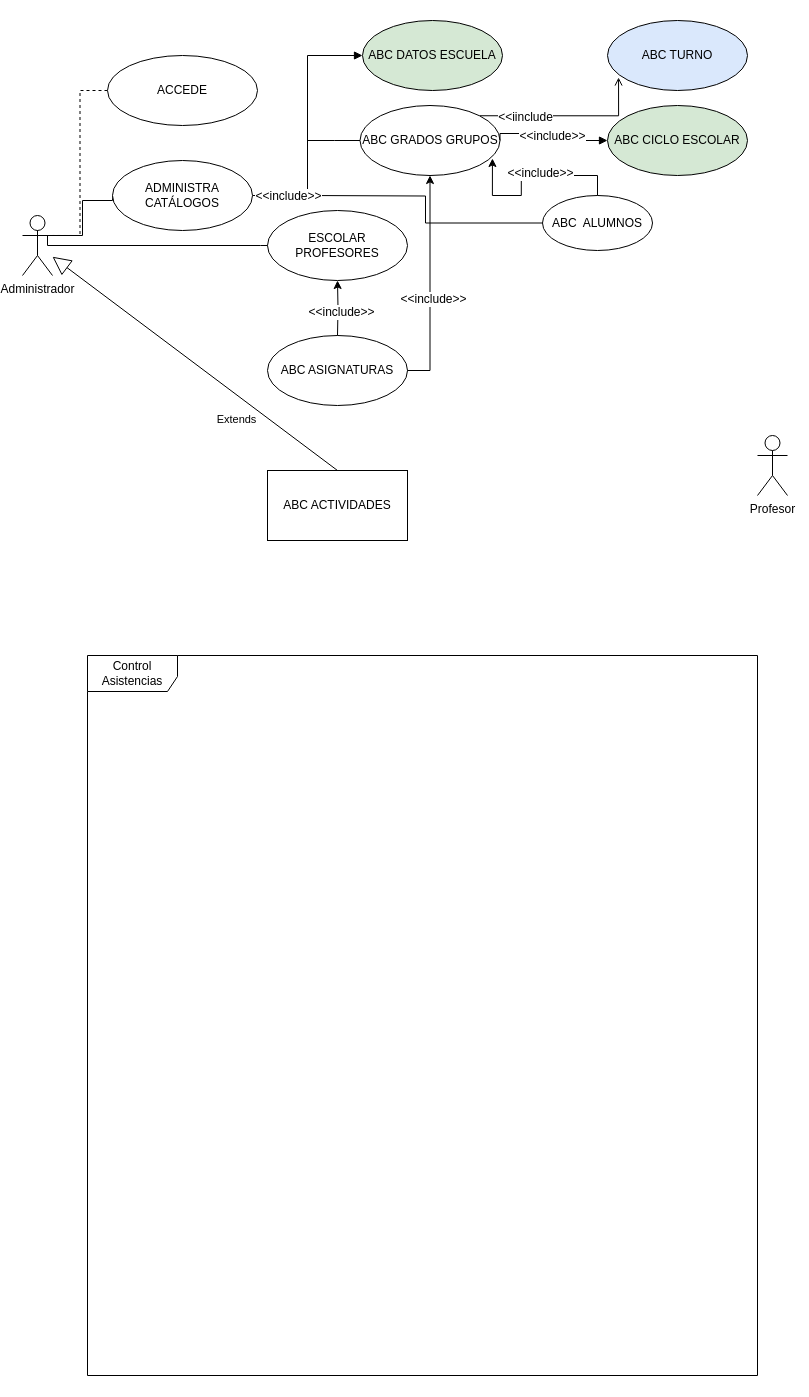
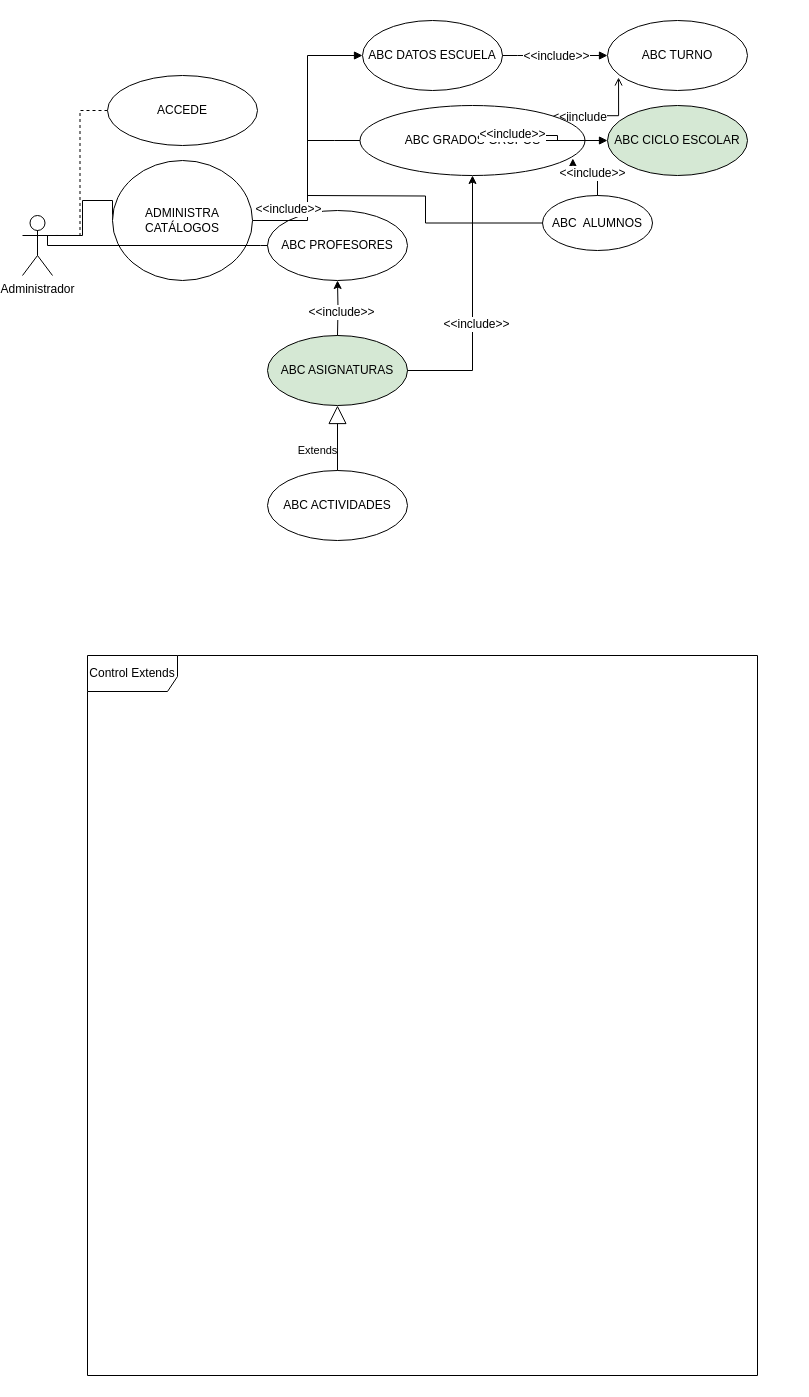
  <mxCell id="0" />
  <mxCell id="1" parent="0" />
- <mxCell id="2" value="Control Asistencias" style="shape=umlFrame;whiteSpace=wrap;html=1;width=90;height=36;" vertex="1" parent="1"><mxGeometry x="85" y="655" width="670" height="720" as="geometry" /></mxCell>
- <mxCell id="3" value="ABC DATOS ESCUELA" style="ellipse;whiteSpace=wrap;html=1;fillColor=#d5e8d4;" vertex="1" parent="1"><mxGeometry x="360" y="20" width="140" height="70" as="geometry" /></mxCell>
+ <mxCell id="2" value="Control Extends" style="shape=umlFrame;whiteSpace=wrap;html=1;width=90;height=36;" vertex="1" parent="1"><mxGeometry x="85" y="655" width="670" height="720" as="geometry" /></mxCell>
+ <mxCell id="3" value="ABC DATOS ESCUELA" style="ellipse;whiteSpace=wrap;html=1;" vertex="1" parent="1"><mxGeometry x="360" y="20" width="140" height="70" as="geometry" /></mxCell>
  <mxCell id="4" style="edgeStyle=orthogonalEdgeStyle;rounded=0;orthogonalLoop=1;jettySize=auto;html=1;entryX=0;entryY=0.5;entryDx=0;entryDy=0;endArrow=none;endFill=0;strokeColor=#000000;" edge="1" parent="1" target="24"><mxGeometry relative="1" as="geometry"><mxPoint x="35" y="225" as="sourcePoint" /><Array as="points"><mxPoint x="35" y="235" /><mxPoint x="80" y="235" /><mxPoint x="80" y="200" /></Array></mxGeometry></mxCell>
  <mxCell id="5" value="Administrador" style="shape=umlActor;verticalLabelPosition=bottom;labelBackgroundColor=#ffffff;verticalAlign=top;html=1;" vertex="1" parent="1"><mxGeometry x="20" y="215" width="30" height="60" as="geometry" /></mxCell>
- <mxCell id="6" value="Profesor" style="shape=umlActor;verticalLabelPosition=bottom;labelBackgroundColor=#ffffff;verticalAlign=top;html=1;" vertex="1" parent="1"><mxGeometry x="755" y="435" width="30" height="60" as="geometry" /></mxCell>
- <mxCell id="7" value="ABC TURNO" style="ellipse;whiteSpace=wrap;html=1;fillColor=#dae8fc;" vertex="1" parent="1"><mxGeometry x="605" y="20" width="140" height="70" as="geometry" /></mxCell>
+ <mxCell id="7" value="ABC TURNO" style="ellipse;whiteSpace=wrap;html=1;" vertex="1" parent="1"><mxGeometry x="605" y="20" width="140" height="70" as="geometry" /></mxCell>
  <mxCell id="8" value="ABC CICLO ESCOLAR" style="ellipse;whiteSpace=wrap;html=1;fillColor=#d5e8d4;" vertex="1" parent="1"><mxGeometry x="605" y="105" width="140" height="70" as="geometry" /></mxCell>
  <mxCell id="9" style="edgeStyle=orthogonalEdgeStyle;rounded=0;orthogonalLoop=1;jettySize=auto;html=1;exitX=0;exitY=0.5;exitDx=0;exitDy=0;endArrow=none;endFill=0;strokeColor=#000000;" edge="1" parent="1" source="12"><mxGeometry relative="1" as="geometry"><mxPoint x="305" y="140" as="targetPoint" /></mxGeometry></mxCell>
  <mxCell id="10" style="edgeStyle=orthogonalEdgeStyle;rounded=0;orthogonalLoop=1;jettySize=auto;html=1;exitX=1;exitY=0;exitDx=0;exitDy=0;entryX=0.079;entryY=0.814;entryDx=0;entryDy=0;entryPerimeter=0;endArrow=open;endFill=1;strokeColor=#000000;" edge="1" parent="1" source="12" target="7"><mxGeometry relative="1" as="geometry" /></mxCell>
  <mxCell id="11" value="&amp;lt;&amp;lt;iinclude" style="text;html=1;resizable=0;points=[];align=center;verticalAlign=middle;labelBackgroundColor=#ffffff;" vertex="1" connectable="0" parent="10"><mxGeometry x="-0.48" y="-1" relative="1" as="geometry"><mxPoint as="offset" /></mxGeometry></mxCell>
- <mxCell id="12" value="ABC GRADOS GRUPOS" style="ellipse;whiteSpace=wrap;html=1;" vertex="1" parent="1"><mxGeometry x="357.5" y="105" width="140" height="70" as="geometry" /></mxCell>
+ <mxCell id="12" value="ABC GRADOS GRUPOS" style="ellipse;whiteSpace=wrap;html=1;" vertex="1" parent="1"><mxGeometry x="357.5" y="105" width="225" height="70" as="geometry" /></mxCell>
  <mxCell id="13" style="edgeStyle=orthogonalEdgeStyle;rounded=0;orthogonalLoop=1;jettySize=auto;html=1;exitX=0;exitY=0.5;exitDx=0;exitDy=0;endArrow=none;endFill=0;strokeColor=#000000;" edge="1" parent="1" source="14"><mxGeometry relative="1" as="geometry"><mxPoint x="305" y="195" as="targetPoint" /></mxGeometry></mxCell>
  <mxCell id="14" value="ABC&amp;nbsp; ALUMNOS" style="ellipse;whiteSpace=wrap;html=1;" vertex="1" parent="1"><mxGeometry x="540" y="195" width="110" height="55" as="geometry" /></mxCell>
- <mxCell id="15" value="ESCOLAR PROFESORES" style="ellipse;whiteSpace=wrap;html=1;" vertex="1" parent="1"><mxGeometry x="265" y="210" width="140" height="70" as="geometry" /></mxCell>
- <mxCell id="16" value="ABC ACTIVIDADES" style="whiteSpace=wrap;html=1;rounded=0;" vertex="1" parent="1"><mxGeometry x="265" y="470" width="140" height="70" as="geometry" /></mxCell>
+ <mxCell id="15" value="ABC PROFESORES" style="ellipse;whiteSpace=wrap;html=1;" vertex="1" parent="1"><mxGeometry x="265" y="210" width="140" height="70" as="geometry" /></mxCell>
+ <mxCell id="16" value="ABC ACTIVIDADES" style="ellipse;whiteSpace=wrap;html=1;" vertex="1" parent="1"><mxGeometry x="265" y="470" width="140" height="70" as="geometry" /></mxCell>
  <mxCell id="17" style="edgeStyle=orthogonalEdgeStyle;rounded=0;orthogonalLoop=1;jettySize=auto;html=1;entryX=0.946;entryY=0.757;entryDx=0;entryDy=0;entryPerimeter=0;endArrow=classic;endFill=1;strokeColor=#000000;exitX=0.5;exitY=0;exitDx=0;exitDy=0;" edge="1" parent="1" source="14" target="12"><mxGeometry relative="1" as="geometry" /></mxCell>
  <mxCell id="18" value="&amp;lt;&amp;lt;include&amp;gt;&amp;gt;" style="text;html=1;resizable=0;points=[];align=center;verticalAlign=middle;labelBackgroundColor=#ffffff;" vertex="1" connectable="0" parent="17"><mxGeometry x="-0.14" y="-3" relative="1" as="geometry"><mxPoint as="offset" /></mxGeometry></mxCell>
- <mxCell id="19" value="ABC ASIGNATURAS" style="ellipse;whiteSpace=wrap;html=1;" vertex="1" parent="1"><mxGeometry x="265" y="335" width="140" height="70" as="geometry" /></mxCell>
+ <mxCell id="19" value="ABC ASIGNATURAS" style="ellipse;whiteSpace=wrap;html=1;fillColor=#d5e8d4;" vertex="1" parent="1"><mxGeometry x="265" y="335" width="140" height="70" as="geometry" /></mxCell>
  <mxCell id="20" style="edgeStyle=orthogonalEdgeStyle;rounded=0;orthogonalLoop=1;jettySize=auto;html=1;entryX=1;entryY=0.333;entryDx=0;entryDy=0;entryPerimeter=0;strokeColor=#000000;endArrow=none;endFill=0;dashed=1;" edge="1" parent="1" source="23" target="5"><mxGeometry relative="1" as="geometry" /></mxCell>
  <mxCell id="21" style="edgeStyle=orthogonalEdgeStyle;rounded=0;orthogonalLoop=1;jettySize=auto;html=1;entryX=0;entryY=0.5;entryDx=0;entryDy=0;endArrow=block;endFill=1;strokeColor=#000000;" edge="1" parent="1" source="24" target="3"><mxGeometry relative="1" as="geometry" /></mxCell>
  <mxCell id="22" value="&amp;lt;&amp;lt;include&amp;gt;&amp;gt;" style="text;html=1;resizable=0;points=[];align=center;verticalAlign=middle;labelBackgroundColor=#ffffff;" vertex="1" connectable="0" parent="21"><mxGeometry x="0.006" y="-1" relative="1" as="geometry"><mxPoint x="-21" y="71" as="offset" /></mxGeometry></mxCell>
- <mxCell id="23" value="ACCEDE" style="ellipse;whiteSpace=wrap;html=1;" vertex="1" parent="1"><mxGeometry x="105" y="55" width="150" height="70" as="geometry" /></mxCell>
- <mxCell id="24" value="ADMINISTRA CATÁLOGOS" style="ellipse;whiteSpace=wrap;html=1;" vertex="1" parent="1"><mxGeometry x="110" y="160" width="140" height="70" as="geometry" /></mxCell>
+ <mxCell id="23" value="ACCEDE" style="ellipse;whiteSpace=wrap;html=1;" vertex="1" parent="1"><mxGeometry x="105" y="75" width="150" height="70" as="geometry" /></mxCell>
+ <mxCell id="24" value="ADMINISTRA CATÁLOGOS" style="ellipse;whiteSpace=wrap;html=1;" vertex="1" parent="1"><mxGeometry x="110" y="160" width="140" height="120" as="geometry" /></mxCell>
+ <mxCell id="25" style="edgeStyle=orthogonalEdgeStyle;rounded=0;orthogonalLoop=1;jettySize=auto;html=1;exitX=1;exitY=0.5;exitDx=0;exitDy=0;entryX=0;entryY=0.5;entryDx=0;entryDy=0;endArrow=block;endFill=1;strokeColor=#000000;" edge="1" parent="1" source="3" target="7"><mxGeometry relative="1" as="geometry"><mxPoint x="190" y="65" as="sourcePoint" /><mxPoint x="315" y="65" as="targetPoint" /><Array as="points"><mxPoint x="515" y="55" /><mxPoint x="515" y="55" /></Array></mxGeometry></mxCell>
+ <mxCell id="26" value="&amp;lt;&amp;lt;include&amp;gt;&amp;gt;" style="text;html=1;resizable=0;points=[];align=center;verticalAlign=middle;labelBackgroundColor=#ffffff;" vertex="1" connectable="0" parent="25"><mxGeometry x="0.006" y="-1" relative="1" as="geometry"><mxPoint y="-1" as="offset" /></mxGeometry></mxCell>
  <mxCell id="27" style="edgeStyle=orthogonalEdgeStyle;rounded=0;orthogonalLoop=1;jettySize=auto;html=1;exitX=1;exitY=0.5;exitDx=0;exitDy=0;entryX=0;entryY=0.5;entryDx=0;entryDy=0;endArrow=block;endFill=1;strokeColor=#000000;" edge="1" parent="1" source="12" target="8"><mxGeometry relative="1" as="geometry"><mxPoint x="460" y="105" as="sourcePoint" /><mxPoint x="620" y="105" as="targetPoint" /><Array as="points"><mxPoint x="498" y="133" /><mxPoint x="525" y="133" /><mxPoint x="525" y="135" /><mxPoint x="555" y="135" /><mxPoint x="555" y="140" /></Array></mxGeometry></mxCell>
  <mxCell id="28" value="&amp;lt;&amp;lt;include&amp;gt;&amp;gt;" style="text;html=1;resizable=0;points=[];align=center;verticalAlign=middle;labelBackgroundColor=#ffffff;" vertex="1" connectable="0" parent="27"><mxGeometry x="0.006" y="-1" relative="1" as="geometry"><mxPoint y="-1" as="offset" /></mxGeometry></mxCell>
  <mxCell id="29" style="edgeStyle=orthogonalEdgeStyle;rounded=0;orthogonalLoop=1;jettySize=auto;html=1;exitX=0.5;exitY=1;exitDx=0;exitDy=0;endArrow=block;endFill=1;strokeColor=#000000;" edge="1" parent="1" source="3" target="3"><mxGeometry relative="1" as="geometry" /></mxCell>
  <mxCell id="30" style="edgeStyle=orthogonalEdgeStyle;rounded=0;orthogonalLoop=1;jettySize=auto;html=1;entryX=0;entryY=0.5;entryDx=0;entryDy=0;endArrow=none;endFill=0;strokeColor=#000000;" edge="1" parent="1" target="15"><mxGeometry relative="1" as="geometry"><mxPoint x="45" y="235" as="sourcePoint" /><mxPoint x="120" y="205" as="targetPoint" /><Array as="points"><mxPoint x="45" y="245" /><mxPoint x="258" y="245" /></Array></mxGeometry></mxCell>
  <mxCell id="31" style="edgeStyle=orthogonalEdgeStyle;rounded=0;orthogonalLoop=1;jettySize=auto;html=1;endArrow=classic;endFill=1;strokeColor=#000000;" edge="1" parent="1" target="15"><mxGeometry relative="1" as="geometry"><mxPoint x="335" y="335" as="sourcePoint" /><mxPoint x="495" y="351.5" as="targetPoint" /></mxGeometry></mxCell>
  <mxCell id="32" value="&amp;lt;&amp;lt;include&amp;gt;&amp;gt;" style="text;html=1;resizable=0;points=[];align=center;verticalAlign=middle;labelBackgroundColor=#ffffff;" vertex="1" connectable="0" parent="31"><mxGeometry x="-0.14" y="-3" relative="1" as="geometry"><mxPoint as="offset" /></mxGeometry></mxCell>
  <mxCell id="33" style="edgeStyle=orthogonalEdgeStyle;rounded=0;orthogonalLoop=1;jettySize=auto;html=1;endArrow=classic;endFill=1;strokeColor=#000000;entryX=0.5;entryY=1;entryDx=0;entryDy=0;exitX=1;exitY=0.5;exitDx=0;exitDy=0;" edge="1" parent="1" source="19" target="12"><mxGeometry relative="1" as="geometry"><mxPoint x="345" y="345" as="sourcePoint" /><mxPoint x="345" y="290" as="targetPoint" /></mxGeometry></mxCell>
  <mxCell id="34" value="&amp;lt;&amp;lt;include&amp;gt;&amp;gt;" style="text;html=1;resizable=0;points=[];align=center;verticalAlign=middle;labelBackgroundColor=#ffffff;" vertex="1" connectable="0" parent="33"><mxGeometry x="-0.14" y="-3" relative="1" as="geometry"><mxPoint as="offset" /></mxGeometry></mxCell>
- <mxCell id="35" value="Extends" style="endArrow=block;endSize=16;endFill=0;html=1;strokeColor=#000000;exitX=0.5;exitY=0;exitDx=0;exitDy=0;" edge="1" parent="1" source="16" target="5"><mxGeometry x="-0.375" y="20" width="160" relative="1" as="geometry"><mxPoint x="295" y="875" as="sourcePoint" /><mxPoint x="455" y="875" as="targetPoint" /><mxPoint as="offset" /></mxGeometry></mxCell>
+ <mxCell id="35" value="Extends" style="endArrow=block;endSize=16;endFill=0;html=1;strokeColor=#000000;exitX=0.5;exitY=0;exitDx=0;exitDy=0;entryX=0.5;entryY=1;entryDx=0;entryDy=0;" edge="1" parent="1" source="16" target="19"><mxGeometry x="-0.375" y="20" width="160" relative="1" as="geometry"><mxPoint x="295" y="875" as="sourcePoint" /><mxPoint x="455" y="875" as="targetPoint" /><mxPoint as="offset" /></mxGeometry></mxCell>
